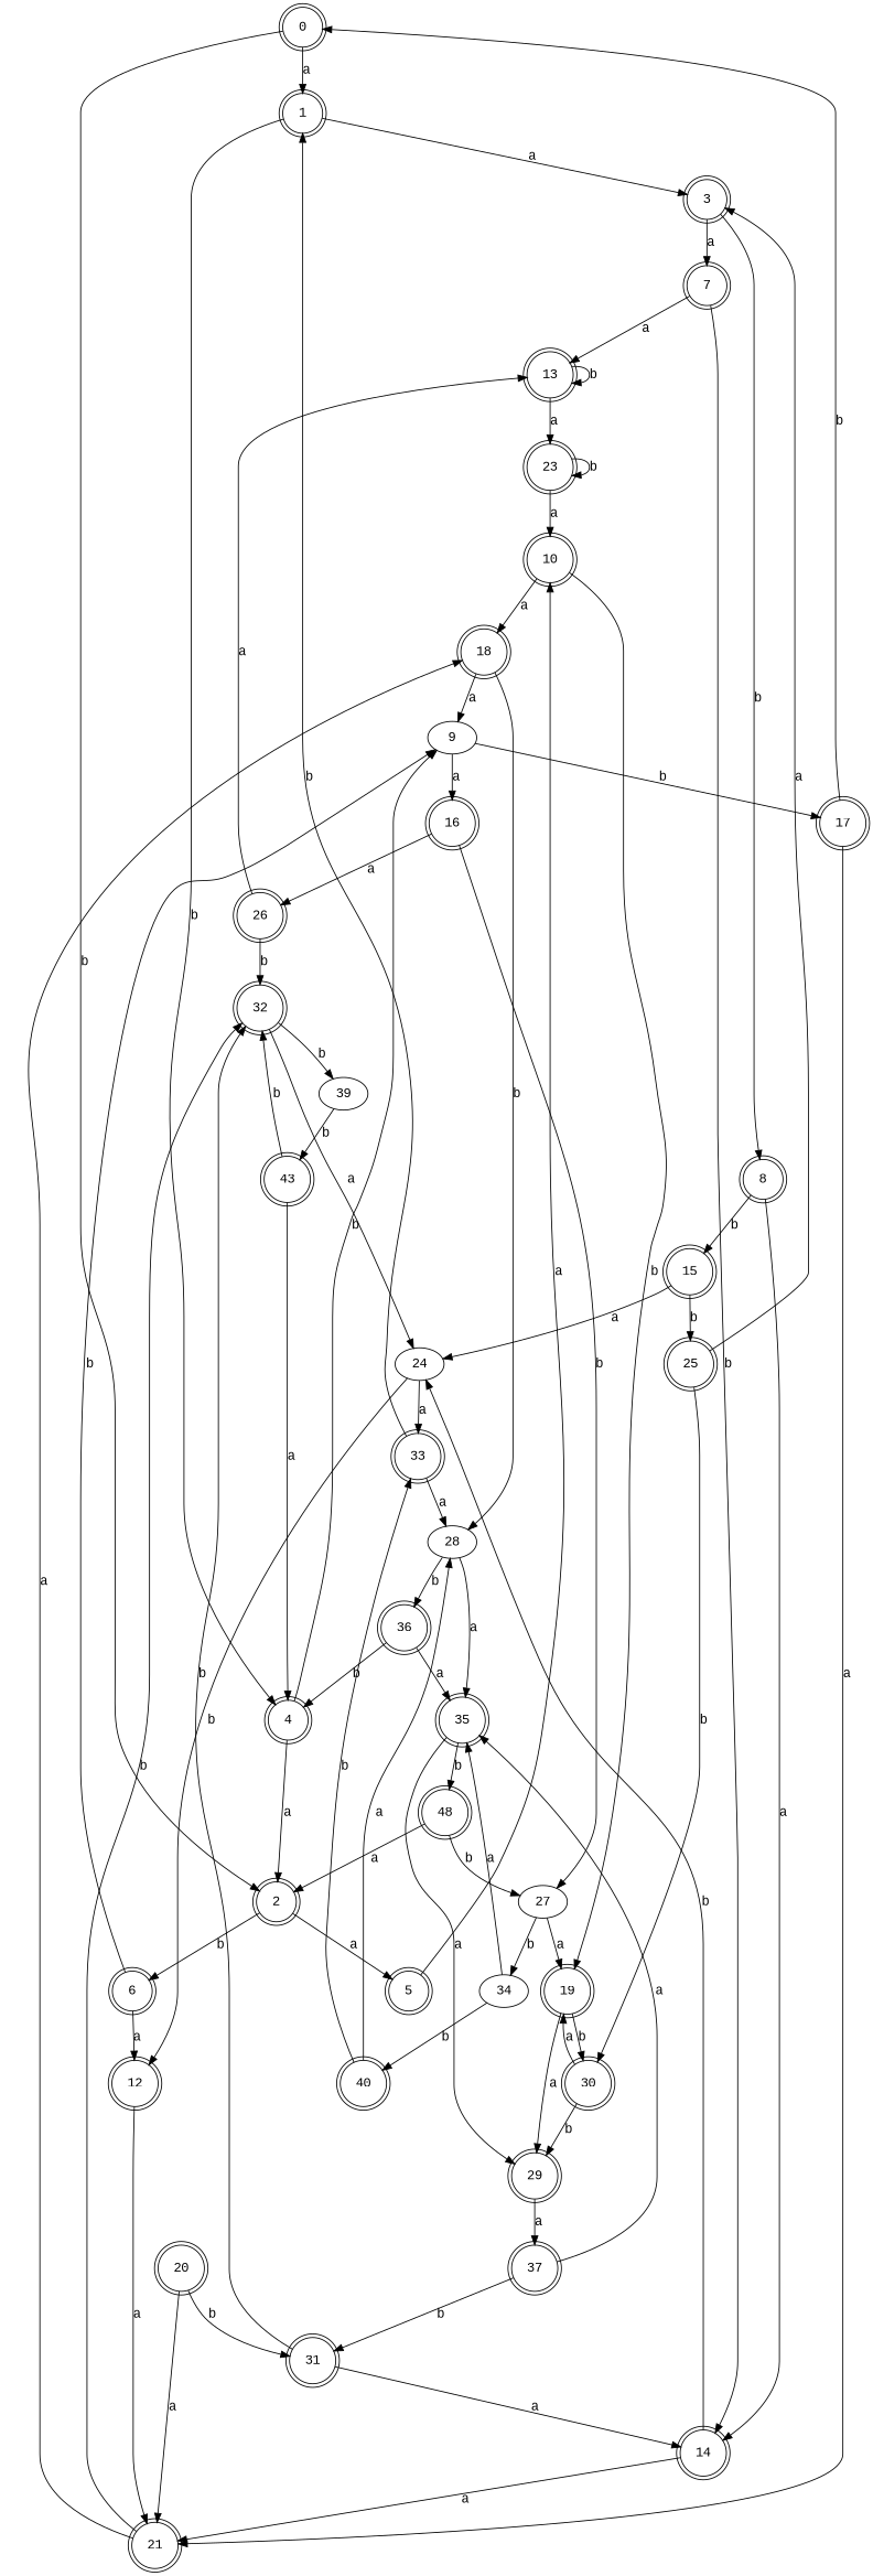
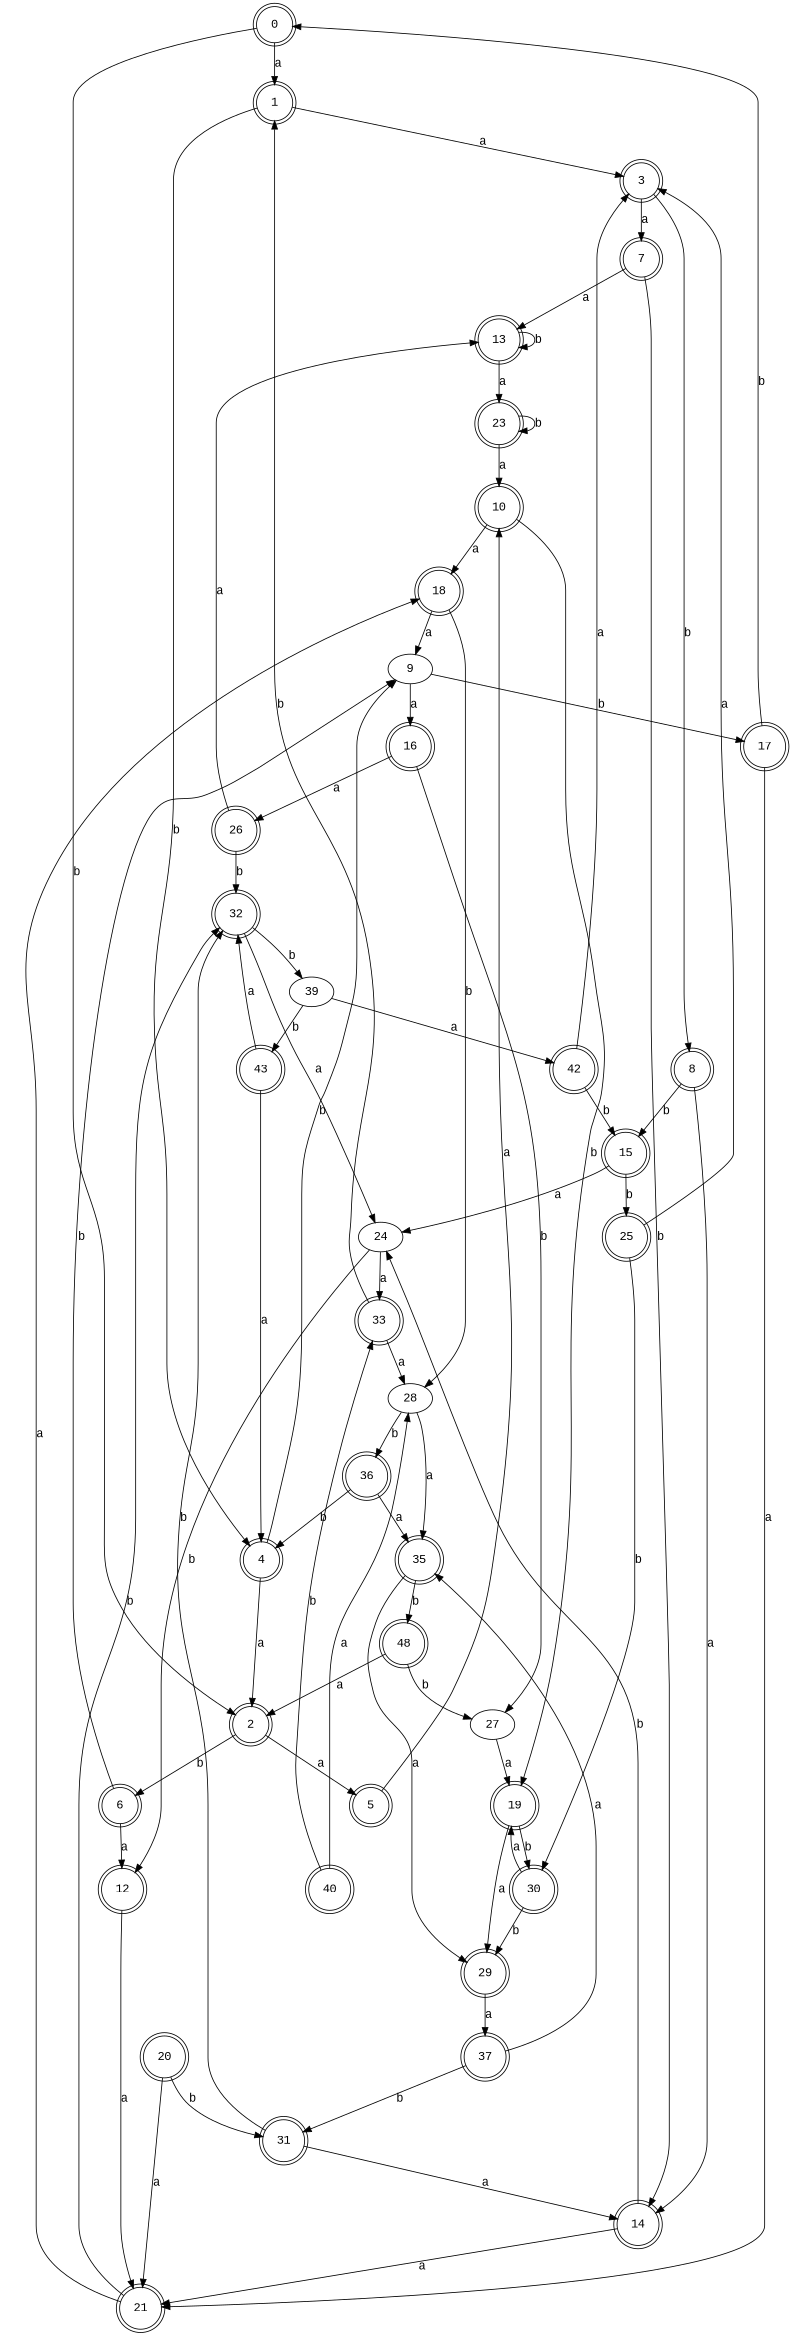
  digraph {
    fontname="Liberation Mono"
    node [fontname="Liberation Mono" shape=doublecircle]
    edge [fontname="Liberation Mono"]
    0
    1
    2
    3
    4
    5
    6
    7
    8
    9 [shape=""]
    10
    12
    13
    14
    15
    16
    17
    18
    19
    21
    23
    24 [shape=""]
    25
    26
    27 [shape=""]
    28 [shape=""]
    29
    30
    20
    31
    32
    33
-   34 [shape=""]
    35
    36
    37
    39 [shape=""]
    40
    n39 [label=48]
+   42
    43
    0 -> 1 [label=a]
    0 -> 2 [label=b]
    1 -> 3 [label=a]
    1 -> 4 [label=b]
    2 -> 5 [label=a]
    2 -> 6 [label=b]
    3 -> 7 [label=a]
    3 -> 8 [label=b]
    4 -> 2 [label=a]
    4 -> 9 [label=b]
    5 -> 10 [label=a]
    6 -> 9 [label=b]
    6 -> 12 [label=a]
    7 -> 13 [label=a]
    7 -> 14 [label=b]
    8 -> 14 [label=a]
    8 -> 15 [label=b]
    9 -> 16 [label=a]
    9 -> 17 [label=b]
    10 -> 18 [label=a]
    10 -> 19 [label=b]
    12 -> 21 [label=a]
    13 -> 13 [label=b]
    13 -> 23 [label=a]
    14 -> 21 [label=a]
    14 -> 24 [label=b]
    15 -> 24 [label=a]
    15 -> 25 [label=b]
    16 -> 26 [label=a]
    16 -> 27 [label=b]
    17 -> 0 [label=b]
    17 -> 21 [label=a]
    18 -> 9 [label=a]
    18 -> 28 [label=b]
    19 -> 29 [label=a]
    19 -> 30 [label=b]
    21 -> 18 [label=a]
    21 -> 32 [label=b]
    23 -> 10 [label=a]
    23 -> 23 [label=b]
    24 -> 12 [label=b]
    24 -> 33 [label=a]
    25 -> 3 [label=a]
    25 -> 30 [label=b]
    26 -> 13 [label=a]
    26 -> 32 [label=b]
    27 -> 19 [label=a]
-   27 -> 34 [label=b]
    28 -> 35 [label=a]
    28 -> 36 [label=b]
    29 -> 37 [label=a]
    30 -> 19 [label=a]
    30 -> 29 [label=b]
    20 -> 21 [label=a]
    20 -> 31 [label=b]
    31 -> 14 [label=a]
    31 -> 32 [label=b]
    32 -> 24 [label=a]
    32 -> 39 [label=b]
    33 -> 1 [label=b]
    33 -> 28 [label=a]
-   34 -> 35 [label=a]
-   34 -> 40 [label=b]
    35 -> 29 [label=a]
    35 -> n39 [label=b]
    36 -> 4 [label=b]
    36 -> 35 [label=a]
    37 -> 31 [label=b]
    37 -> 35 [label=a]
+   39 -> 42 [label=a]
    39 -> 43 [label=b]
    40 -> 28 [label=a]
    40 -> 33 [label=b]
    n39 -> 2 [label=a]
    n39 -> 27 [label=b]
+   42 -> 3 [label=a]
+   42 -> 15 [label=b]
    43 -> 4 [label=a]
-   43 -> 32 [label=b]
+   43 -> 32 [label=a]
  }
